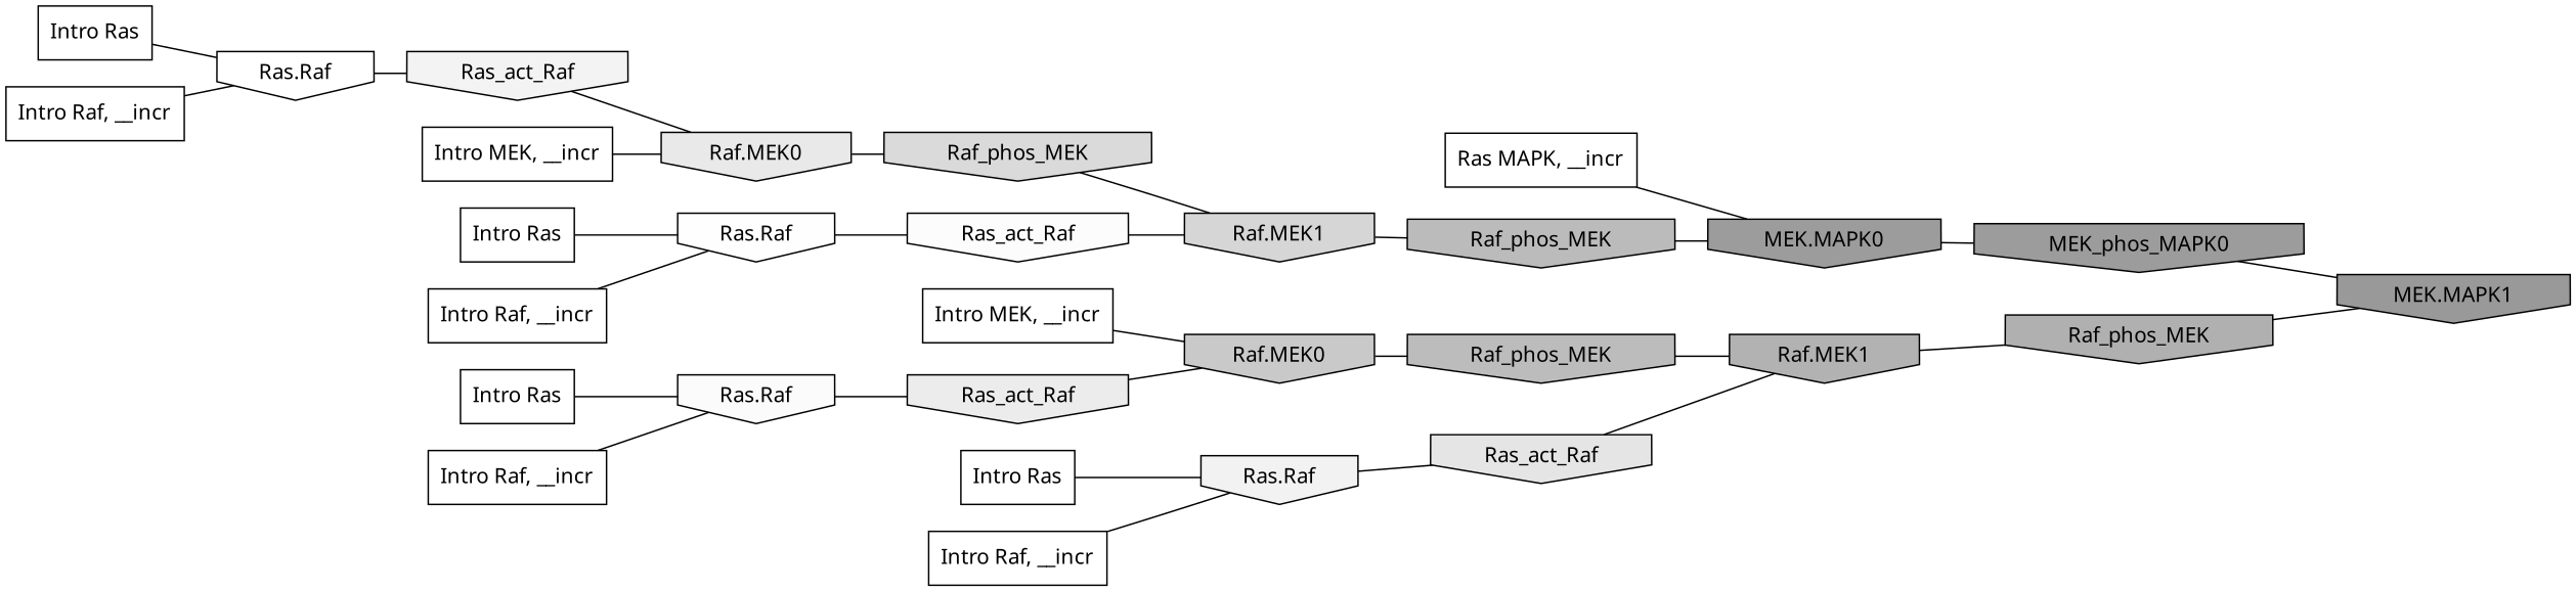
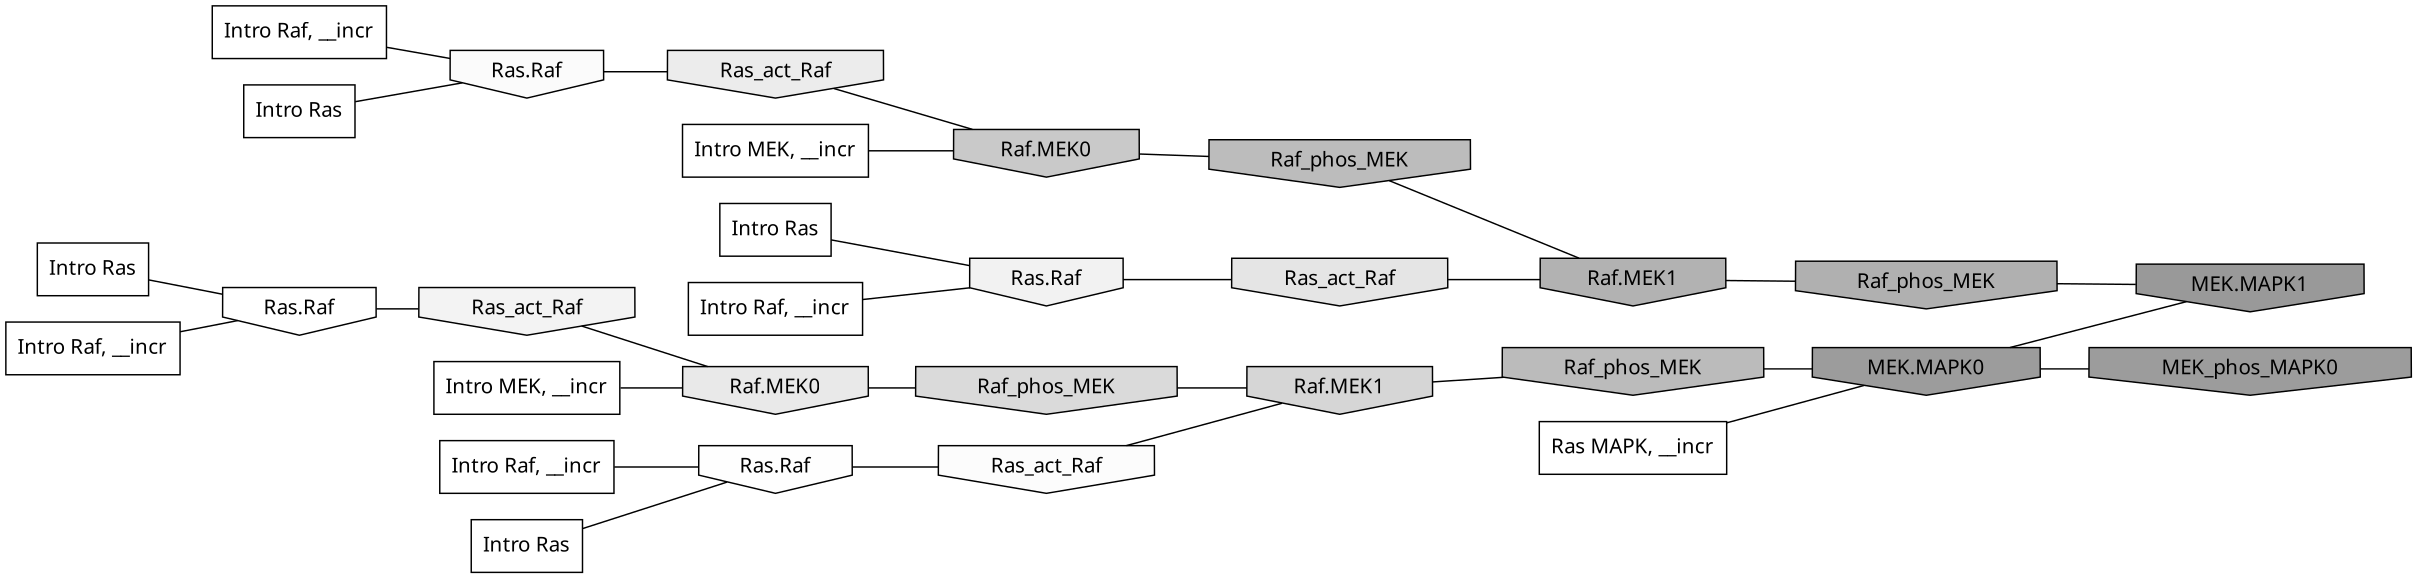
  digraph {
    rankdir=LR
    ranksep=0.30
    node [fillcolor="0.000 0.000 1.000" fontname="CMU Serif" shape=invhouse style=filled]
    edge [color="0.000 0.000 0.000" dir=none fontname="CMU Serif"]
    n1 [label="Intro Ras" shape=rectangle]
    n2 [label="Ras.Raf"]
    n3 [fillcolor="0.000 0.000 0.953" label=Ras_act_Raf]
    n4 [label="Intro Ras" shape=rectangle]
    n5 [fillcolor="0.000 0.000 0.947" label="Ras.Raf"]
    n6 [fillcolor="0.000 0.000 0.895" label=Ras_act_Raf]
    n7 [label="Intro Ras" shape=rectangle]
    n8 [fillcolor="0.000 0.000 0.984" label="Ras.Raf"]
    n9 [fillcolor="0.000 0.000 0.925" label=Ras_act_Raf]
    n10 [label="Intro Ras" shape=rectangle]
    n11 [fillcolor="0.000 0.000 0.994" label="Ras.Raf"]
    n12 [fillcolor="0.000 0.000 0.988" label=Ras_act_Raf]
    n13 [label="Intro Raf, __incr" shape=rectangle]
    n14 [label="Intro Raf, __incr" shape=rectangle]
    n15 [label="Intro Raf, __incr" shape=rectangle]
    n16 [label="Intro Raf, __incr" shape=rectangle]
    n17 [label="Intro MEK, __incr" shape=rectangle]
    n18 [fillcolor="0.000 0.000 0.789" label="Raf.MEK0"]
    n19 [fillcolor="0.000 0.000 0.738" label=Raf_phos_MEK]
    n20 [label="Intro MEK, __incr" shape=rectangle]
    n21 [fillcolor="0.000 0.000 0.914" label="Raf.MEK0"]
    n22 [fillcolor="0.000 0.000 0.852" label=Raf_phos_MEK]
    n23 [label="Ras MAPK, __incr" shape=rectangle]
    n24 [fillcolor="0.000 0.000 0.613" label="MEK.MAPK0"]
    n25 [fillcolor="0.000 0.000 0.612" label=MEK_phos_MAPK0]
    n26 [fillcolor="0.000 0.000 0.836" label="Raf.MEK1"]
    n27 [fillcolor="0.000 0.000 0.732" label=Raf_phos_MEK]
    n28 [fillcolor="0.000 0.000 0.698" label="Raf.MEK1"]
    n29 [fillcolor="0.000 0.000 0.691" label=Raf_phos_MEK]
    n30 [fillcolor="0.000 0.000 0.600" label="MEK.MAPK1"]
    n1 -> n2
    n2 -> n3
    n3 -> n21
    n4 -> n5
    n5 -> n6
    n6 -> n28
    n7 -> n8
    n8 -> n9
    n9 -> n18
    n10 -> n11
    n11 -> n12
    n12 -> n26
    n13 -> n11
    n14 -> n5
    n15 -> n2
    n16 -> n8
    n17 -> n18
    n18 -> n19
    n19 -> n28
    n20 -> n21
    n21 -> n22
    n22 -> n26
    n23 -> n24
    n24 -> n25
-   n25 -> n30
+   n24 -> n30
    n26 -> n27
    n27 -> n24
    n28 -> n29
    n29 -> n30
  }
